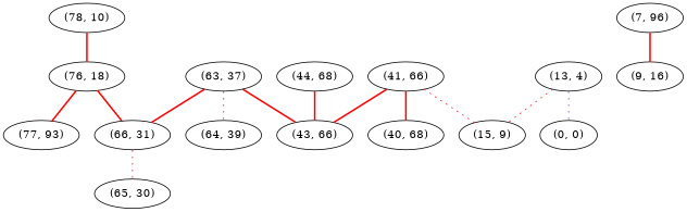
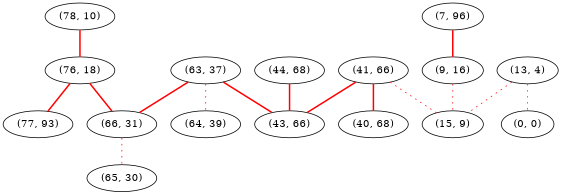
  graph {
    edge [color=red style=bold weight=1]
    "(78, 10)"
    "(76, 18)"
    "(66, 31)"
    "(77, 93)"
    "(7, 96)"
    "(9, 16)"
    "(15, 9)"
    "(65, 30)"
    "(41, 66)"
    "(43, 66)"
    "(40, 68)"
    "(13, 4)"
    "(0, 0)"
    "(63, 37)"
    "(64, 39)"
    "(44, 68)"
    "(78, 10)" -- "(76, 18)"
    "(76, 18)" -- "(66, 31)"
    "(76, 18)" -- "(77, 93)"
    "(66, 31)" -- "(65, 30)" [style=dotted]
    "(7, 96)" -- "(9, 16)"
+   "(9, 16)" -- "(15, 9)" [style=dotted]
    "(41, 66)" -- "(15, 9)" [style=dotted]
    "(41, 66)" -- "(43, 66)"
    "(41, 66)" -- "(40, 68)"
    "(13, 4)" -- "(15, 9)" [style=dotted]
    "(13, 4)" -- "(0, 0)" [color=purple style=dotted weight=4]
    "(63, 37)" -- "(66, 31)"
    "(63, 37)" -- "(43, 66)"
    "(63, 37)" -- "(64, 39)" [style=dotted]
    "(44, 68)" -- "(43, 66)"
  }
